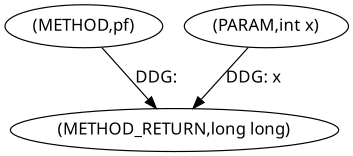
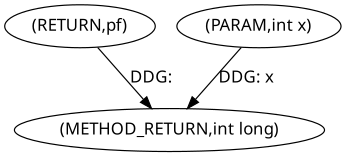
  digraph {
    fontname="Noto Sans"
    node [fontname="Noto Sans"]
    edge [fontname="Noto Sans"]
-   n1 [label="(METHOD,pf)"]
-   n2 [label="(METHOD_RETURN,long long)"]
+   n1 [label="(RETURN,pf)"]
+   n2 [label="(METHOD_RETURN,int long)"]
    n3 [label="(PARAM,int x)"]
    n1 -> n2 [label="DDG: "]
    n3 -> n2 [label="DDG: x"]
  }
